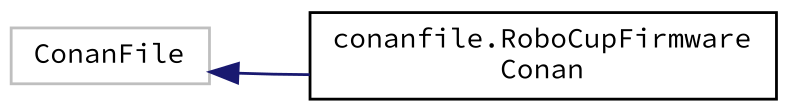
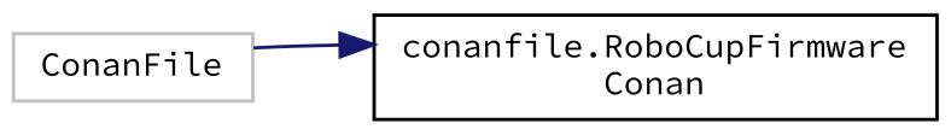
  digraph {
    rankdir=LR
    fontname="Source Code Pro"
    node [fillcolor=white fontname="Source Code Pro" fontsize=10 shape=record style=filled]
    n1 [color=grey75 height=0.2 label=ConanFile width=0.4]
    n2 [color=black height=0.2 label="conanfile.RoboCupFirmware\lConan" width=0.4]
-   n1 -> n2 [color=midnightblue dir=back fontname="Source Code Pro" fontsize=10 labelfontname=Helvetica labelfontsize=10 style=solid]
+   n2 -> n1 [color=midnightblue dir=back fontname="Source Code Pro" fontsize=10 labelfontname=Helvetica labelfontsize=10 style=solid]
  }
